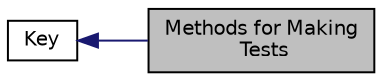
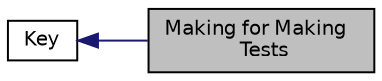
  digraph {
    rankdir=LR
    node [color=black fontname=Helvetica fontsize=10 shape=record style=filled]
-   n1 [fillcolor=grey75 fontcolor=black height=0.2 label="Methods for Making\l Tests" width=0.4]
+   n1 [fillcolor=grey75 fontcolor=black height=0.2 label="Making for Making\l Tests" width=0.4]
    n2 [fillcolor=white height=0.2 label=Key width=0.4]
    n2 -> n1 [color=midnightblue dir=back fontname=Helvetica fontsize=10 labelfontname=Helvetica labelfontsize=10 shape=plaintext style=solid]
  }
